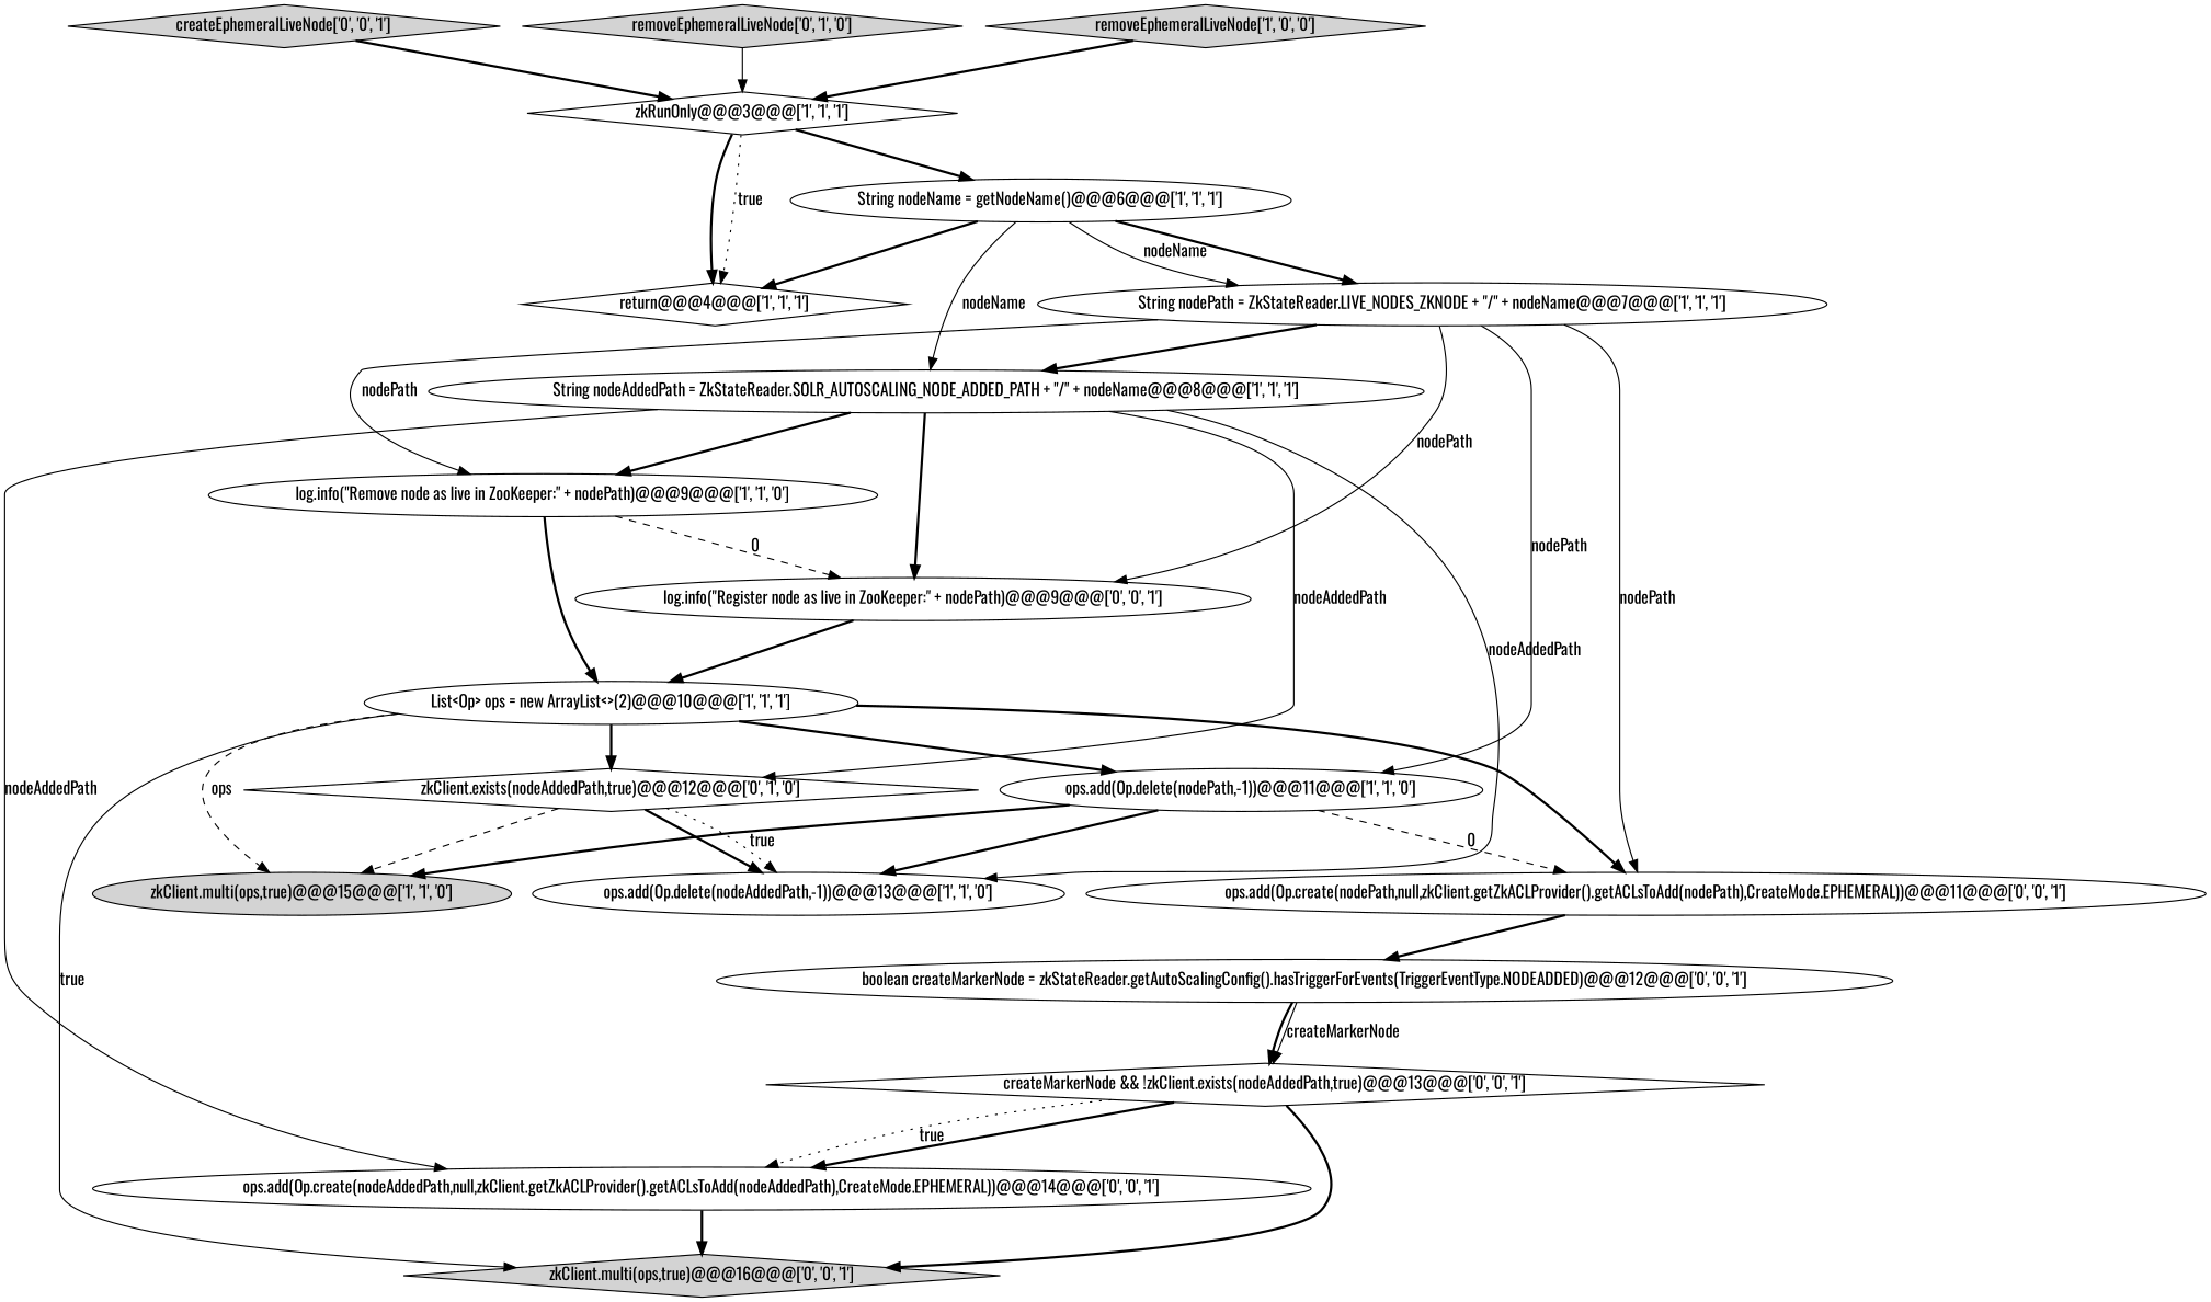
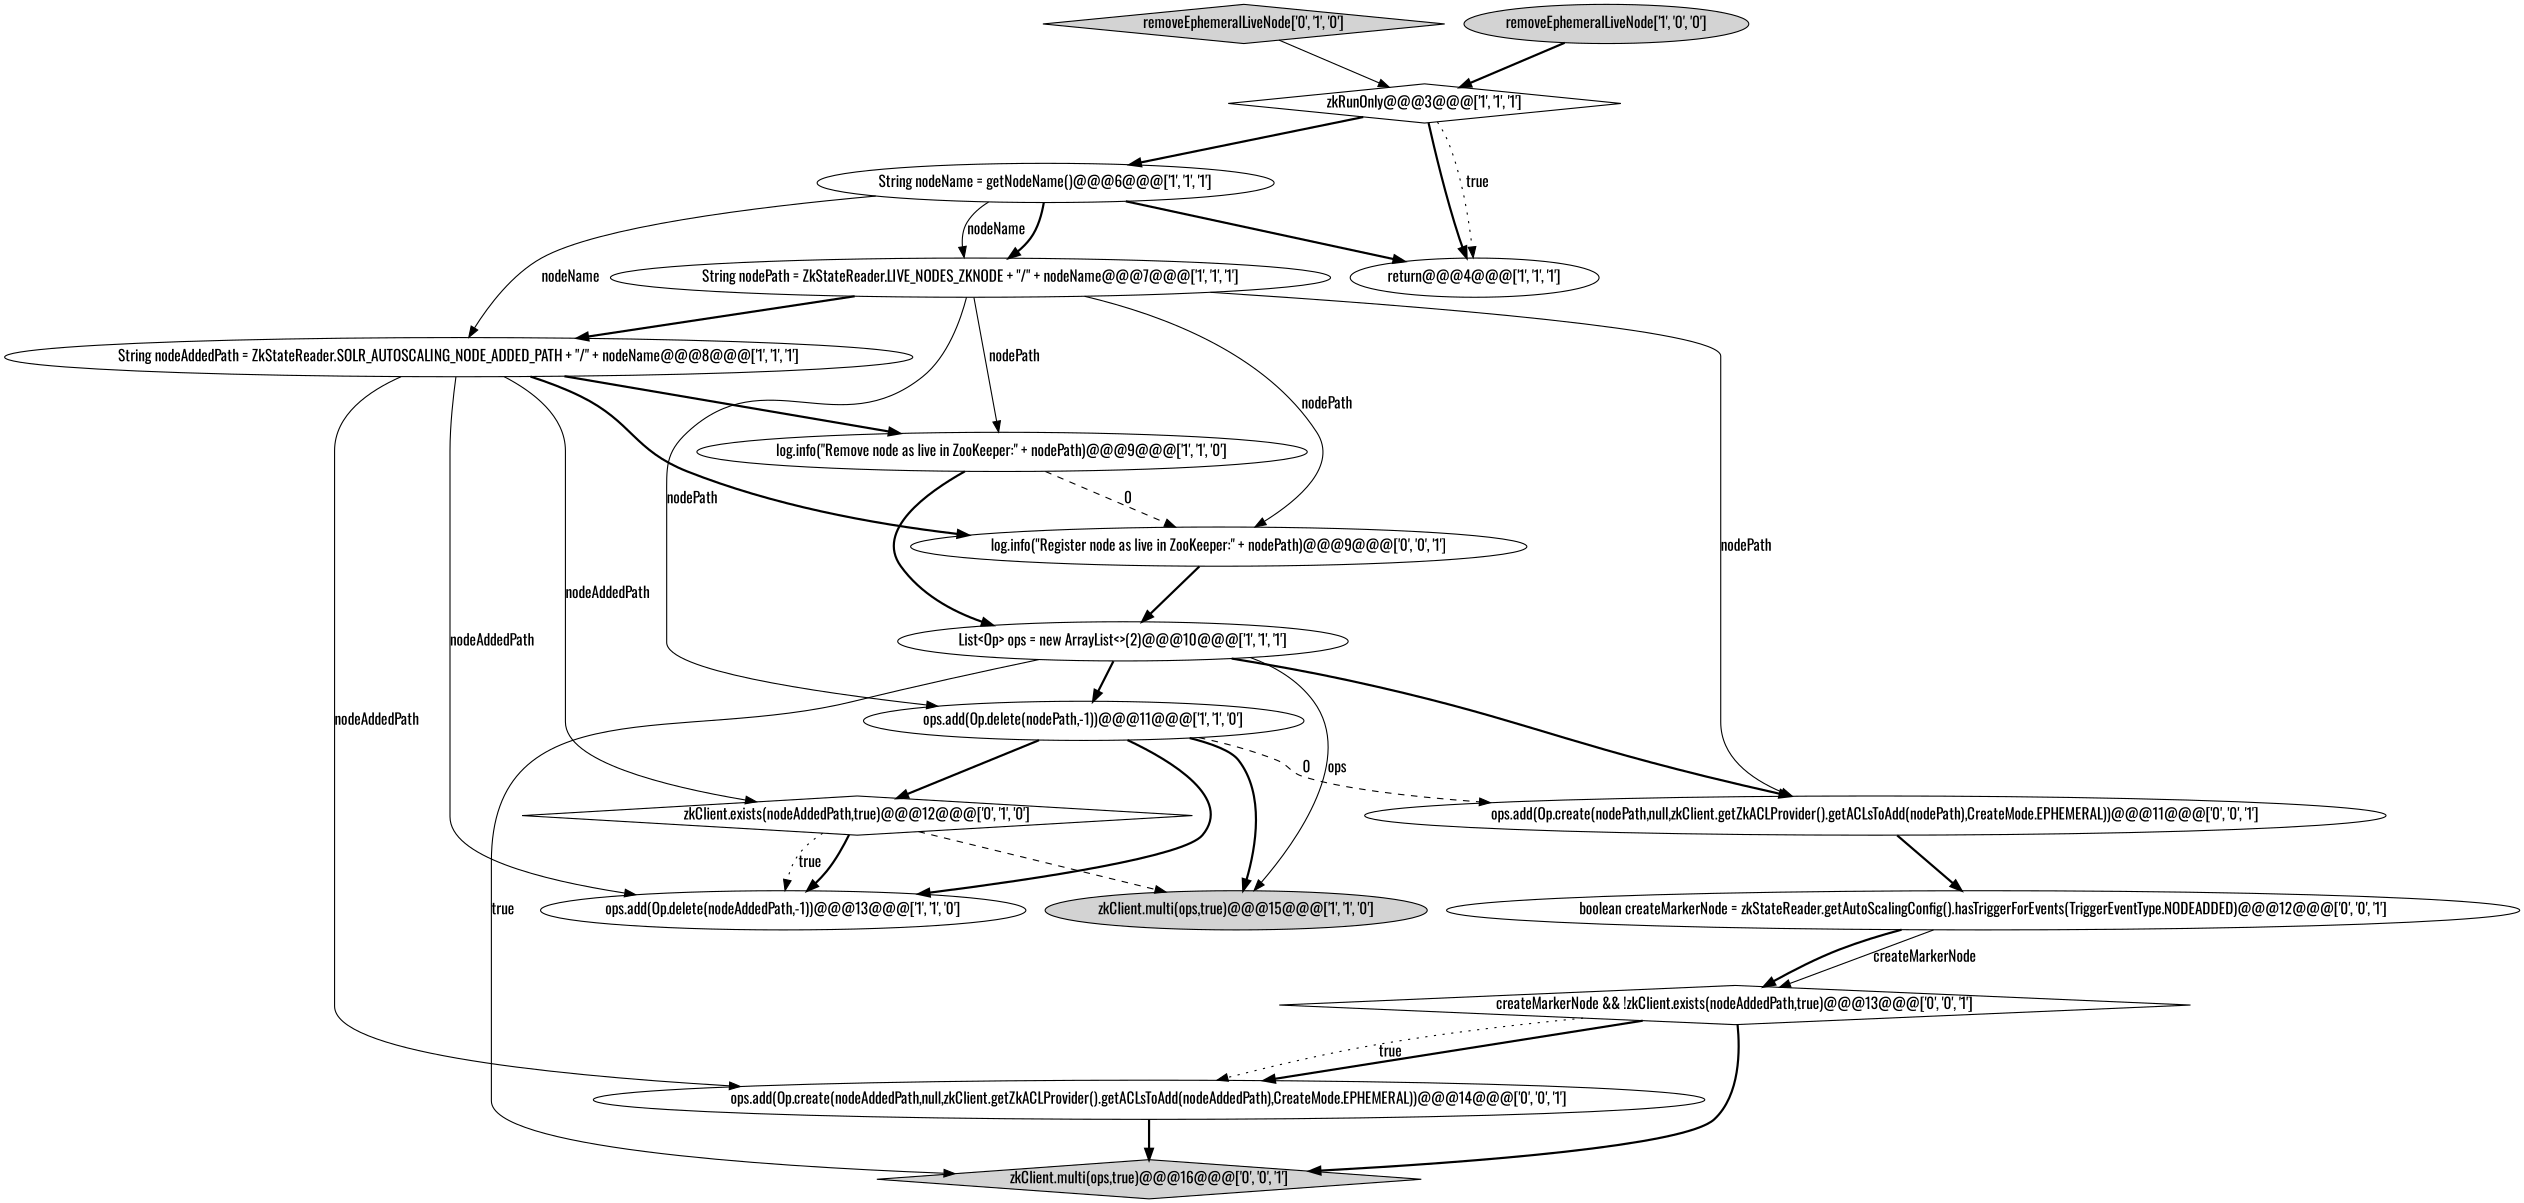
  digraph {
    fontname=Oswald
    node [fillcolor=white fontname=Oswald shape=ellipse style=filled]
    edge [fontname=Oswald style=bold]
-   n1 [fillcolor=lightgray label="createEphemeralLiveNode['0', '0', '1']" shape=diamond]
    n2 [label="zkRunOnly@@@3@@@['1', '1', '1']" shape=diamond]
    n3 [label="String nodeName = getNodeName()@@@6@@@['1', '1', '1']"]
-   n4 [label="return@@@4@@@['1', '1', '1']" shape=diamond]
+   n4 [label="return@@@4@@@['1', '1', '1']"]
    n5 [label="String nodeAddedPath = ZkStateReader.SOLR_AUTOSCALING_NODE_ADDED_PATH + \"/\" + nodeName@@@8@@@['1', '1', '1']"]
    n6 [label="String nodePath = ZkStateReader.LIVE_NODES_ZKNODE + \"/\" + nodeName@@@7@@@['1', '1', '1']"]
    n7 [label="ops.add(Op.create(nodeAddedPath,null,zkClient.getZkACLProvider().getACLsToAdd(nodeAddedPath),CreateMode.EPHEMERAL))@@@14@@@['0', '0', '1']"]
    n8 [label="log.info(\"Remove node as live in ZooKeeper:\" + nodePath)@@@9@@@['1', '1', '0']"]
    n9 [label="log.info(\"Register node as live in ZooKeeper:\" + nodePath)@@@9@@@['0', '0', '1']"]
    n10 [label="zkClient.exists(nodeAddedPath,true)@@@12@@@['0', '1', '0']" shape=diamond]
    n11 [label="ops.add(Op.delete(nodeAddedPath,-1))@@@13@@@['1', '1', '0']"]
    n12 [label="ops.add(Op.create(nodePath,null,zkClient.getZkACLProvider().getACLsToAdd(nodePath),CreateMode.EPHEMERAL))@@@11@@@['0', '0', '1']"]
    n13 [label="ops.add(Op.delete(nodePath,-1))@@@11@@@['1', '1', '0']"]
    n14 [label="boolean createMarkerNode = zkStateReader.getAutoScalingConfig().hasTriggerForEvents(TriggerEventType.NODEADDED)@@@12@@@['0', '0', '1']"]
    n15 [label="createMarkerNode && !zkClient.exists(nodeAddedPath,true)@@@13@@@['0', '0', '1']" shape=diamond]
    n16 [fillcolor=lightgray label="zkClient.multi(ops,true)@@@16@@@['0', '0', '1']" shape=diamond]
    n17 [fillcolor=lightgray label="zkClient.multi(ops,true)@@@15@@@['1', '1', '0']"]
    n18 [label="List<Op> ops = new ArrayList<>(2)@@@10@@@['1', '1', '1']"]
    n19 [fillcolor=lightgray label="removeEphemeralLiveNode['0', '1', '0']" shape=diamond]
-   n20 [fillcolor=lightgray label="removeEphemeralLiveNode['1', '0', '0']" shape=diamond]
-   n1 -> n2
+   n20 [fillcolor=lightgray label="removeEphemeralLiveNode['1', '0', '0']"]
    n2 -> n3
    n2 -> n4
    n2 -> n4 [label=true style=dotted]
    n3 -> n4
    n3 -> n5 [label=nodeName style=solid]
    n3 -> n6
    n3 -> n6 [label=nodeName style=solid]
    n5 -> n7 [label=nodeAddedPath style=solid]
    n5 -> n8
    n5 -> n9
    n5 -> n10 [label=nodeAddedPath style=solid]
    n5 -> n11 [label=nodeAddedPath style=solid]
    n6 -> n5
    n6 -> n8 [label=nodePath style=solid]
    n6 -> n9 [label=nodePath style=solid]
    n6 -> n12 [label=nodePath style=solid]
    n6 -> n13 [label=nodePath style=solid]
    n7 -> n16
    n8 -> n9 [label=0 style=dashed]
    n8 -> n18
    n9 -> n18
    n10 -> n11
    n10 -> n11 [label=true style=dotted]
    n10 -> n17 [style=dashed]
    n12 -> n14
-   n18 -> n10
+   n13 -> n10
    n13 -> n11
    n13 -> n12 [label=0 style=dashed]
    n13 -> n17
    n14 -> n15 [label=createMarkerNode style=solid]
    n14 -> n15
    n15 -> n7
    n15 -> n7 [label=true style=dotted]
    n15 -> n16
    n18 -> n12
    n18 -> n13
    n18 -> n16 [label=true style=solid]
-   n18 -> n17 [label=ops style=dashed]
+   n18 -> n17 [label=ops style=solid]
    n19 -> n2 [style=solid]
    n20 -> n2
  }
